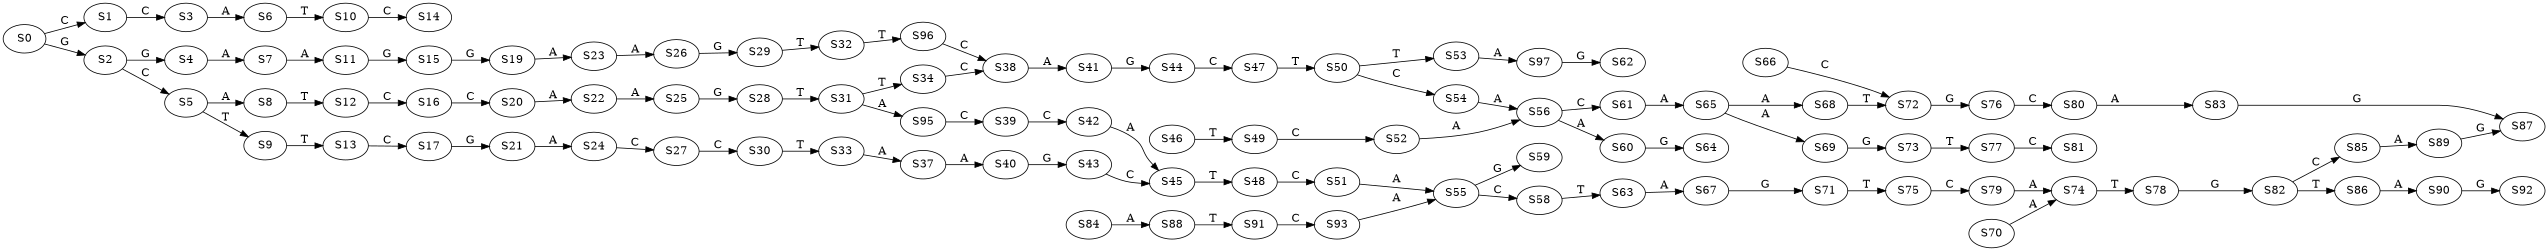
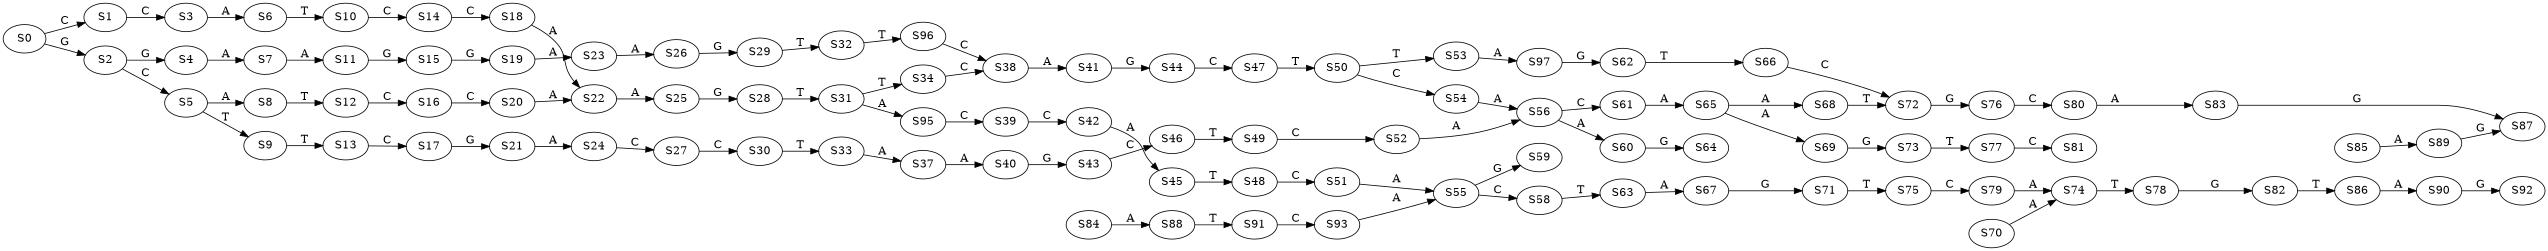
  strict digraph {
    rankdir=LR
    S0
    S1
    S2
    S3
    S4
    S5
    S6
    S7
    S8
    S9
    S10
    S11
    S12
    S13
    S14
    S15
    S16
    S17
+   S18
    S19
    S20
    S21
    S22
    S23
    S24
    S25
    S26
    S27
    S28
    S29
    S30
    S31
    S32
    S33
    S34
    n36 [label=S95]
    n37 [label=S96]
    S37
    S38
    S39
    S40
    S41
    S42
    S43
    S44
    S45
    S46
    S47
    S48
    S49
    S50
    S51
    S52
    S53
    S54
    S55
    S56
    n58 [label=S97]
    S58
    S59
    S60
    S61
    S62
    S63
    S64
    S65
    S66
    S67
    S68
    S69
    S72
    S71
    S73
    S70
    S74
    S75
    S76
    S77
    S78
    S79
    S80
    S81
    S82
    S83
    S85
    S86
    S87
    S84
    S88
    S89
    S90
    S91
    S92
    S93
    S0 -> S1 [label=C]
    S0 -> S2 [label=G]
    S1 -> S3 [label=C]
    S2 -> S4 [label=G]
    S2 -> S5 [label=C]
    S3 -> S6 [label=A]
    S4 -> S7 [label=A]
    S5 -> S8 [label=A]
    S5 -> S9 [label=T]
    S6 -> S10 [label=T]
    S7 -> S11 [label=A]
    S8 -> S12 [label=T]
    S9 -> S13 [label=T]
    S10 -> S14 [label=C]
    S11 -> S15 [label=G]
    S12 -> S16 [label=C]
    S13 -> S17 [label=C]
+   S14 -> S18 [label=C]
    S15 -> S19 [label=G]
    S16 -> S20 [label=C]
    S17 -> S21 [label=G]
+   S18 -> S22 [label=A]
    S19 -> S23 [label=A]
    S20 -> S22 [label=A]
    S21 -> S24 [label=A]
    S22 -> S25 [label=A]
    S23 -> S26 [label=A]
    S24 -> S27 [label=C]
    S25 -> S28 [label=G]
    S26 -> S29 [label=G]
    S27 -> S30 [label=C]
    S28 -> S31 [label=T]
    S29 -> S32 [label=T]
    S30 -> S33 [label=T]
    S31 -> S34 [label=T]
    S31 -> n36 [label=A]
    S32 -> n37 [label=T]
    S33 -> S37 [label=A]
    S34 -> S38 [label=C]
    n36 -> S39 [label=C]
    n37 -> S38 [label=C]
    S37 -> S40 [label=A]
    S38 -> S41 [label=A]
    S39 -> S42 [label=C]
    S40 -> S43 [label=G]
    S41 -> S44 [label=G]
    S42 -> S45 [label=A]
-   S43 -> S45 [label=C]
+   S43 -> S46 [label=C]
    S44 -> S47 [label=C]
    S45 -> S48 [label=T]
    S46 -> S49 [label=T]
    S47 -> S50 [label=T]
    S48 -> S51 [label=C]
    S49 -> S52 [label=C]
    S50 -> S53 [label=T]
    S50 -> S54 [label=C]
    S51 -> S55 [label=A]
    S52 -> S56 [label=A]
    S53 -> n58 [label=A]
    S54 -> S56 [label=A]
    S55 -> S58 [label=C]
    S55 -> S59 [label=G]
    S56 -> S60 [label=A]
    S56 -> S61 [label=C]
    n58 -> S62 [label=G]
    S58 -> S63 [label=T]
    S60 -> S64 [label=G]
    S61 -> S65 [label=A]
+   S62 -> S66 [label=T]
    S63 -> S67 [label=A]
    S65 -> S68 [label=A]
    S65 -> S69 [label=A]
    S66 -> S72 [label=C]
    S67 -> S71 [label=G]
    S68 -> S72 [label=T]
    S69 -> S73 [label=G]
    S72 -> S76 [label=G]
    S71 -> S75 [label=T]
    S73 -> S77 [label=T]
    S70 -> S74 [label=A]
    S74 -> S78 [label=T]
    S75 -> S79 [label=C]
    S76 -> S80 [label=C]
    S77 -> S81 [label=C]
    S78 -> S82 [label=G]
    S79 -> S74 [label=A]
    S80 -> S83 [label=A]
-   S82 -> S85 [label=C]
    S82 -> S86 [label=T]
    S83 -> S87 [label=G]
    S85 -> S89 [label=A]
    S86 -> S90 [label=A]
    S84 -> S88 [label=A]
    S88 -> S91 [label=T]
    S89 -> S87 [label=G]
    S90 -> S92 [label=G]
    S91 -> S93 [label=C]
    S93 -> S55 [label=A]
  }
